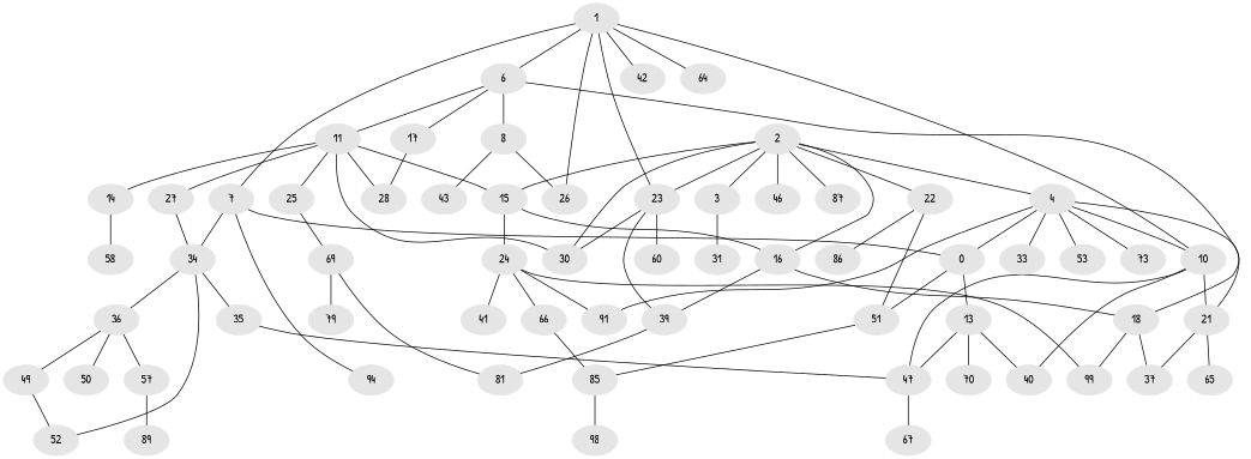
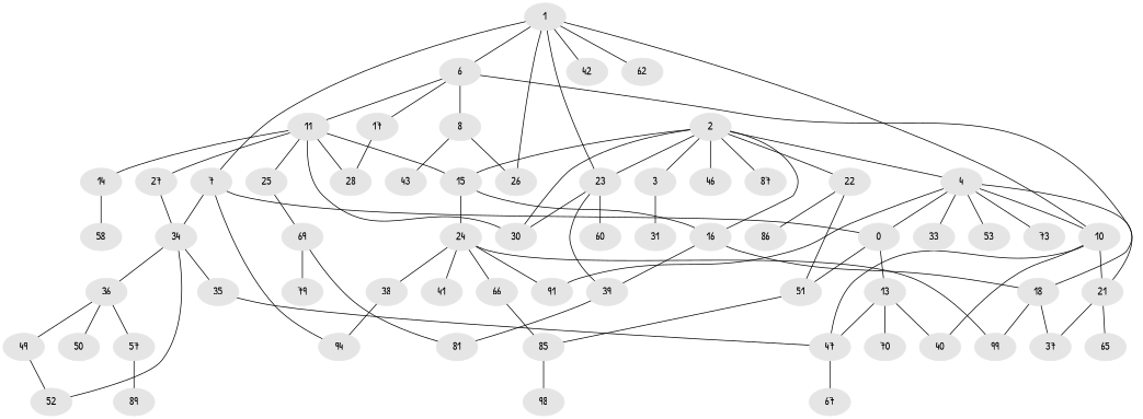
  graph {
    fontname="Patrick Hand"
    node [color=gray90 fontname="Patrick Hand" style=filled]
    edge [fontname="Patrick Hand"]
    1 [super="+32"]
    6
    7 [super="+84"]
    10 [super="+20"]
    26 [super="+100"]
    42
-   64
+   64 [label=62]
    23 [super="+59"]
    2 [super="+19"]
    3 [super="+80"]
    4 [super="+5"]
    15 [super="+88"]
    16 [super="+75"]
    22 [super="+78"]
    30 [super="+71"]
    46
    87
    8
    11 [super="+68"]
    17 [super="+61"]
    18 [super="+29"]
    n22 [label=0 super="+12"]
    34 [super="+56"]
    94
    21
    40 [super="+72"]
    47 [super="+62"]
    31
    33 [super="+77"]
    53 [super="+63"]
    73
    91
    24 [super="+45"]
    39 [super="+95"]
    51 [super="+54"]
    86
    60 [super="+74"]
    13 [super="+44"]
    37 [super="+92"]
    65
    43
    14
    25 [super="+82"]
    27 [super="+55"]
    28 [super="+90"]
    99
    35
    36 [super="+48"]
    52 [super="+96"]
    70
    85
    67
    58
    69 [super="+97"]
+   38 [super="+76"]
    41
    66 [super="+93"]
    81 [super="+83"]
    79
    49
    50
    57
    89
    98
    1 -- 6
    1 -- 7
    1 -- 10
    1 -- 26
    1 -- 42
    1 -- 64
    1 -- 23
    6 -- 8
    6 -- 11
    6 -- 17
    6 -- 18
    7 -- n22
    7 -- 34
    7 -- 94
    10 -- 21
    10 -- 40
    10 -- 47
    23 -- 30
    23 -- 39
    23 -- 60
    2 -- 23
    2 -- 3
    2 -- 4
    2 -- 15
    2 -- 16
    2 -- 22
    2 -- 30
    2 -- 46
    2 -- 87
    3 -- 31
    4 -- 10
    4 -- n22
    4 -- 21
    4 -- 33
    4 -- 53
    4 -- 73
    4 -- 91
    15 -- 16
    15 -- 24
    16 -- 18
    16 -- 39
    22 -- 51
    22 -- 86
    8 -- 26
    8 -- 43
    11 -- 15
    11 -- 30
    11 -- 14
    11 -- 25
    11 -- 27
    11 -- 28
    17 -- 28
    18 -- 37
    18 -- 99
    n22 -- 51
    n22 -- 13
    34 -- 35
    34 -- 36
    34 -- 52
    21 -- 37
    21 -- 65
    47 -- 67
    24 -- 91
    24 -- 99
+   24 -- 38
    24 -- 41
    24 -- 66 [weight=2]
    39 -- 81
    51 -- 85
    13 -- 40
    13 -- 47
    13 -- 70
    14 -- 58
    25 -- 69
    27 -- 34
    35 -- 47
    36 -- 49
    36 -- 50
    36 -- 57
    85 -- 98
    69 -- 81
    69 -- 79
+   38 -- 94
    66 -- 85
    49 -- 52
    57 -- 89
  }
